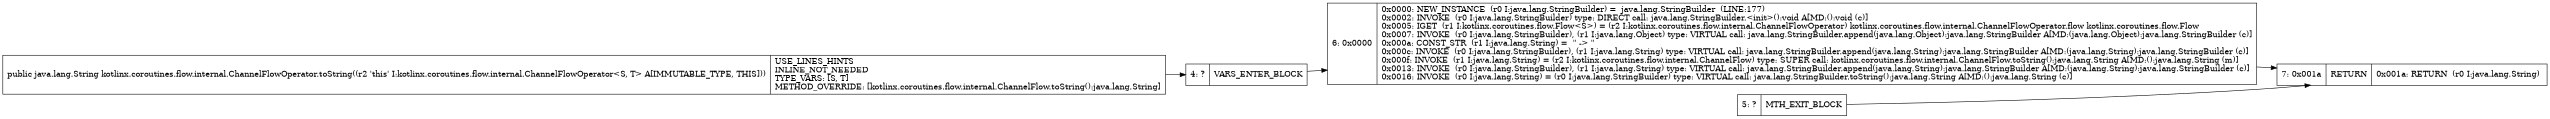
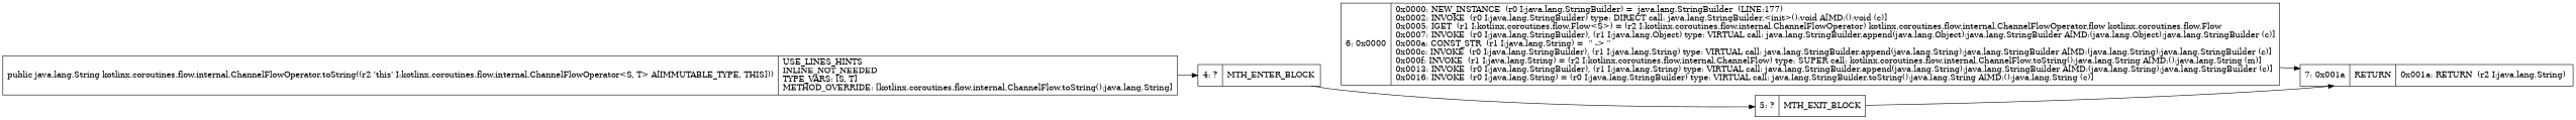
  digraph {
    rankdir=LR
    node [shape=record]
-   n1 [label="{4\:\ ?|VARS_ENTER_BLOCK\l}"]
+   n1 [label="{4\:\ ?|MTH_ENTER_BLOCK\l}"]
    n2 [label="{6\:\ 0x0000|0x0000: NEW_INSTANCE  (r0 I:java.lang.StringBuilder) =  java.lang.StringBuilder  (LINE:177)\l0x0002: INVOKE  (r0 I:java.lang.StringBuilder) type: DIRECT call: java.lang.StringBuilder.\<init\>():void A[MD:():void (c)]\l0x0005: IGET  (r1 I:kotlinx.coroutines.flow.Flow\<S\>) = (r2 I:kotlinx.coroutines.flow.internal.ChannelFlowOperator) kotlinx.coroutines.flow.internal.ChannelFlowOperator.flow kotlinx.coroutines.flow.Flow \l0x0007: INVOKE  (r0 I:java.lang.StringBuilder), (r1 I:java.lang.Object) type: VIRTUAL call: java.lang.StringBuilder.append(java.lang.Object):java.lang.StringBuilder A[MD:(java.lang.Object):java.lang.StringBuilder (c)]\l0x000a: CONST_STR  (r1 I:java.lang.String) =  \" \-\> \" \l0x000c: INVOKE  (r0 I:java.lang.StringBuilder), (r1 I:java.lang.String) type: VIRTUAL call: java.lang.StringBuilder.append(java.lang.String):java.lang.StringBuilder A[MD:(java.lang.String):java.lang.StringBuilder (c)]\l0x000f: INVOKE  (r1 I:java.lang.String) = (r2 I:kotlinx.coroutines.flow.internal.ChannelFlow) type: SUPER call: kotlinx.coroutines.flow.internal.ChannelFlow.toString():java.lang.String A[MD:():java.lang.String (m)]\l0x0013: INVOKE  (r0 I:java.lang.StringBuilder), (r1 I:java.lang.String) type: VIRTUAL call: java.lang.StringBuilder.append(java.lang.String):java.lang.StringBuilder A[MD:(java.lang.String):java.lang.StringBuilder (c)]\l0x0016: INVOKE  (r0 I:java.lang.String) = (r0 I:java.lang.StringBuilder) type: VIRTUAL call: java.lang.StringBuilder.toString():java.lang.String A[MD:():java.lang.String (c)]\l}"]
-   n3 [label="{7\:\ 0x001a|RETURN\l|0x001a: RETURN  (r0 I:java.lang.String) \l}"]
+   n3 [label="{7\:\ 0x001a|RETURN\l|0x001a: RETURN  (r2 I:java.lang.String) \l}"]
    n4 [label="{5\:\ ?|MTH_EXIT_BLOCK\l}"]
    n5 [label="{public java.lang.String kotlinx.coroutines.flow.internal.ChannelFlowOperator.toString((r2 'this' I:kotlinx.coroutines.flow.internal.ChannelFlowOperator\<S, T\> A[IMMUTABLE_TYPE, THIS]))  | USE_LINES_HINTS\lINLINE_NOT_NEEDED\lTYPE_VARS: [S, T]\lMETHOD_OVERRIDE: [kotlinx.coroutines.flow.internal.ChannelFlow.toString():java.lang.String]\l}"]
-   n1 -> n2
+   n1 -> n4
    n2 -> n3
    n4 -> n3
    n5 -> n1
  }
